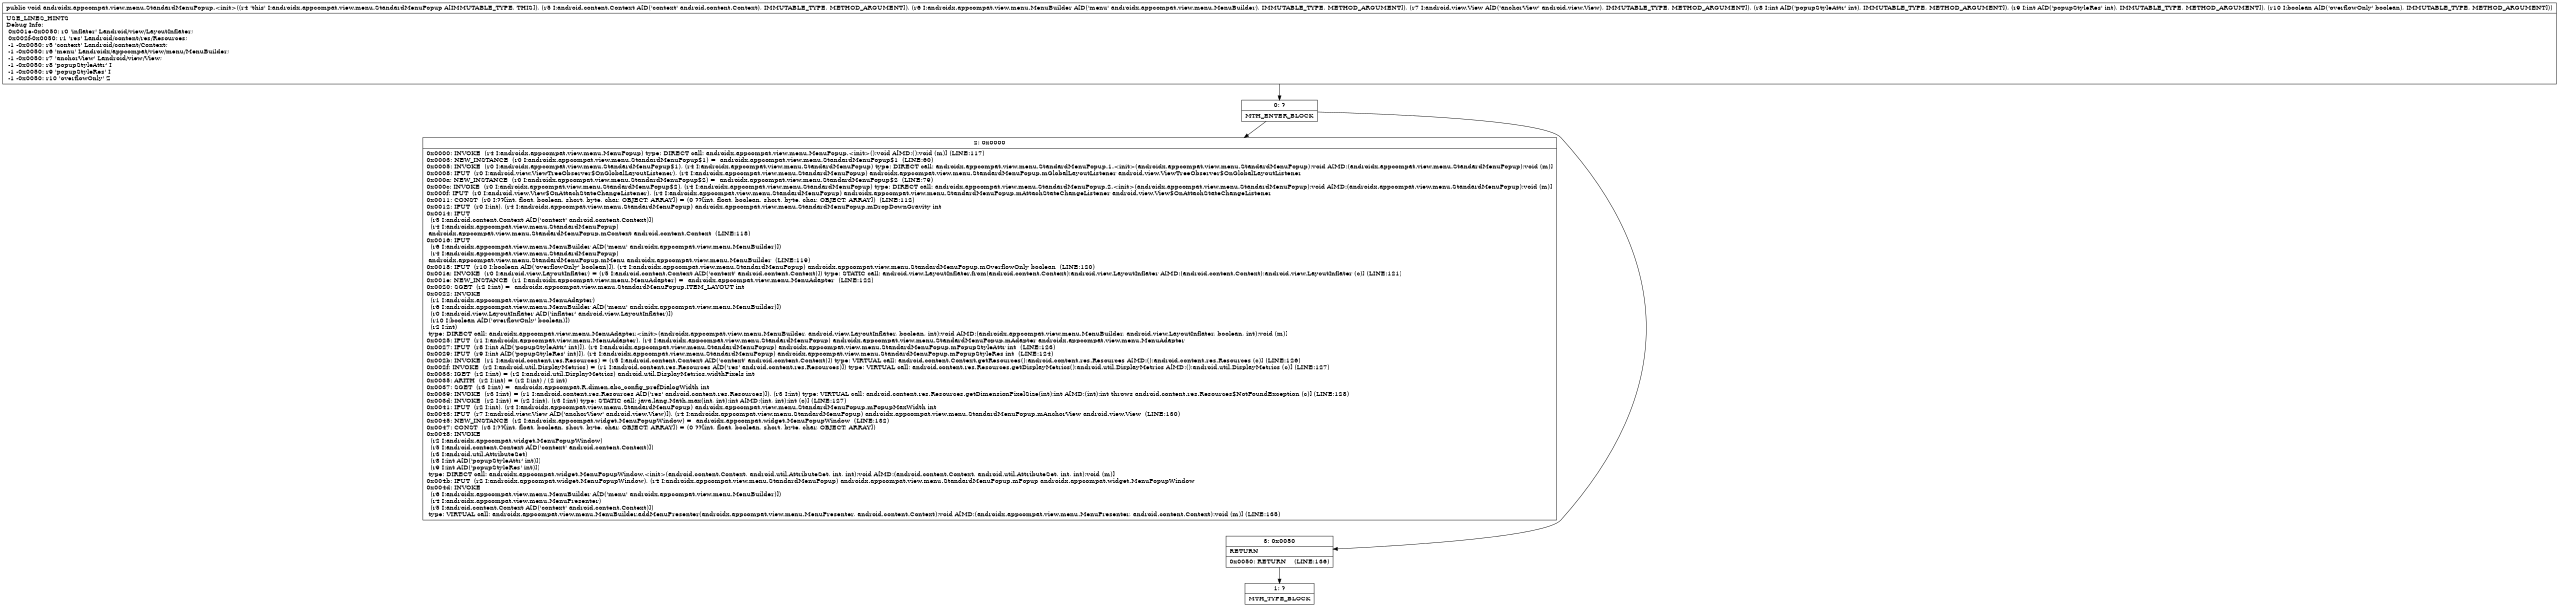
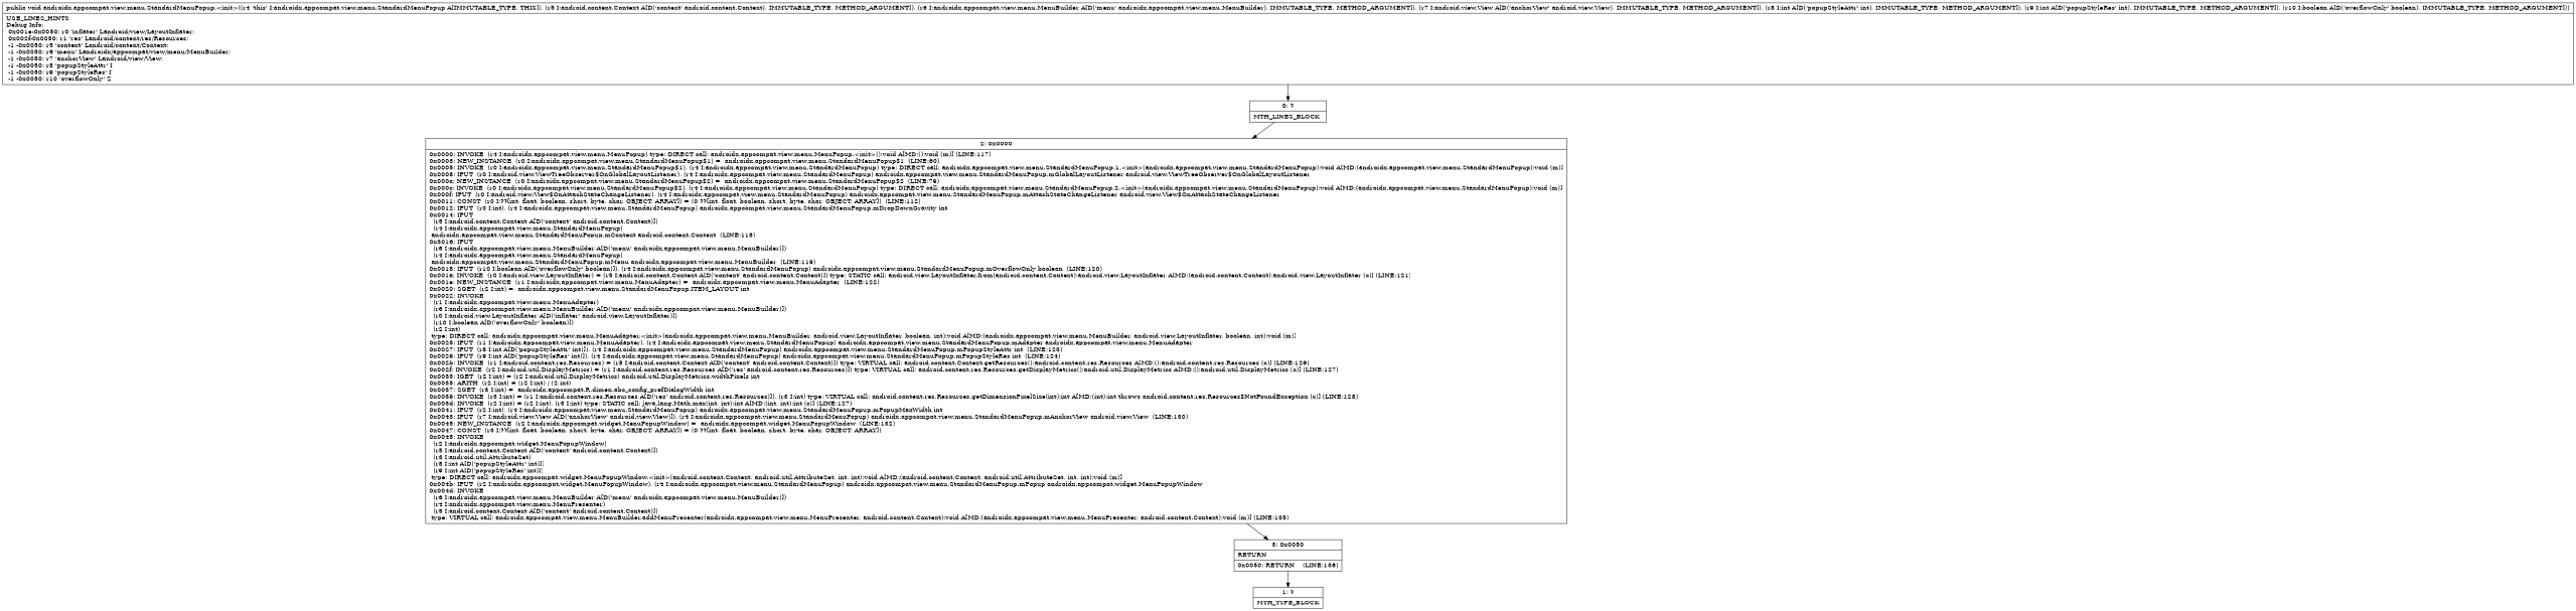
  digraph {
    fontname="DejaVu Serif"
    node [fontname="DejaVu Serif" shape=record]
    edge [fontname="DejaVu Serif"]
-   n1 [label="{0\:\ ?|MTH_ENTER_BLOCK\l}"]
-   n2 [label="{2\:\ 0x0000|0x0000: INVOKE  (r4 I:androidx.appcompat.view.menu.MenuPopup) type: DIRECT call: androidx.appcompat.view.menu.MenuPopup.\<init\>():void A[MD:():void (m)] (LINE:117)\l0x0003: NEW_INSTANCE  (r0 I:androidx.appcompat.view.menu.StandardMenuPopup$1) =  androidx.appcompat.view.menu.StandardMenuPopup$1  (LINE:60)\l0x0005: INVOKE  (r0 I:androidx.appcompat.view.menu.StandardMenuPopup$1), (r4 I:androidx.appcompat.view.menu.StandardMenuPopup) type: DIRECT call: androidx.appcompat.view.menu.StandardMenuPopup.1.\<init\>(androidx.appcompat.view.menu.StandardMenuPopup):void A[MD:(androidx.appcompat.view.menu.StandardMenuPopup):void (m)]\l0x0008: IPUT  (r0 I:android.view.ViewTreeObserver$OnGlobalLayoutListener), (r4 I:androidx.appcompat.view.menu.StandardMenuPopup) androidx.appcompat.view.menu.StandardMenuPopup.mGlobalLayoutListener android.view.ViewTreeObserver$OnGlobalLayoutListener \l0x000a: NEW_INSTANCE  (r0 I:androidx.appcompat.view.menu.StandardMenuPopup$2) =  androidx.appcompat.view.menu.StandardMenuPopup$2  (LINE:79)\l0x000c: INVOKE  (r0 I:androidx.appcompat.view.menu.StandardMenuPopup$2), (r4 I:androidx.appcompat.view.menu.StandardMenuPopup) type: DIRECT call: androidx.appcompat.view.menu.StandardMenuPopup.2.\<init\>(androidx.appcompat.view.menu.StandardMenuPopup):void A[MD:(androidx.appcompat.view.menu.StandardMenuPopup):void (m)]\l0x000f: IPUT  (r0 I:android.view.View$OnAttachStateChangeListener), (r4 I:androidx.appcompat.view.menu.StandardMenuPopup) androidx.appcompat.view.menu.StandardMenuPopup.mAttachStateChangeListener android.view.View$OnAttachStateChangeListener \l0x0011: CONST  (r0 I:??[int, float, boolean, short, byte, char, OBJECT, ARRAY]) = (0 ??[int, float, boolean, short, byte, char, OBJECT, ARRAY])  (LINE:112)\l0x0012: IPUT  (r0 I:int), (r4 I:androidx.appcompat.view.menu.StandardMenuPopup) androidx.appcompat.view.menu.StandardMenuPopup.mDropDownGravity int \l0x0014: IPUT  \l  (r5 I:android.content.Context A[D('context' android.content.Context)])\l  (r4 I:androidx.appcompat.view.menu.StandardMenuPopup)\l androidx.appcompat.view.menu.StandardMenuPopup.mContext android.content.Context  (LINE:118)\l0x0016: IPUT  \l  (r6 I:androidx.appcompat.view.menu.MenuBuilder A[D('menu' androidx.appcompat.view.menu.MenuBuilder)])\l  (r4 I:androidx.appcompat.view.menu.StandardMenuPopup)\l androidx.appcompat.view.menu.StandardMenuPopup.mMenu androidx.appcompat.view.menu.MenuBuilder  (LINE:119)\l0x0018: IPUT  (r10 I:boolean A[D('overflowOnly' boolean)]), (r4 I:androidx.appcompat.view.menu.StandardMenuPopup) androidx.appcompat.view.menu.StandardMenuPopup.mOverflowOnly boolean  (LINE:120)\l0x001a: INVOKE  (r0 I:android.view.LayoutInflater) = (r5 I:android.content.Context A[D('context' android.content.Context)]) type: STATIC call: android.view.LayoutInflater.from(android.content.Context):android.view.LayoutInflater A[MD:(android.content.Context):android.view.LayoutInflater (c)] (LINE:121)\l0x001e: NEW_INSTANCE  (r1 I:androidx.appcompat.view.menu.MenuAdapter) =  androidx.appcompat.view.menu.MenuAdapter  (LINE:122)\l0x0020: SGET  (r2 I:int) =  androidx.appcompat.view.menu.StandardMenuPopup.ITEM_LAYOUT int \l0x0022: INVOKE  \l  (r1 I:androidx.appcompat.view.menu.MenuAdapter)\l  (r6 I:androidx.appcompat.view.menu.MenuBuilder A[D('menu' androidx.appcompat.view.menu.MenuBuilder)])\l  (r0 I:android.view.LayoutInflater A[D('inflater' android.view.LayoutInflater)])\l  (r10 I:boolean A[D('overflowOnly' boolean)])\l  (r2 I:int)\l type: DIRECT call: androidx.appcompat.view.menu.MenuAdapter.\<init\>(androidx.appcompat.view.menu.MenuBuilder, android.view.LayoutInflater, boolean, int):void A[MD:(androidx.appcompat.view.menu.MenuBuilder, android.view.LayoutInflater, boolean, int):void (m)]\l0x0025: IPUT  (r1 I:androidx.appcompat.view.menu.MenuAdapter), (r4 I:androidx.appcompat.view.menu.StandardMenuPopup) androidx.appcompat.view.menu.StandardMenuPopup.mAdapter androidx.appcompat.view.menu.MenuAdapter \l0x0027: IPUT  (r8 I:int A[D('popupStyleAttr' int)]), (r4 I:androidx.appcompat.view.menu.StandardMenuPopup) androidx.appcompat.view.menu.StandardMenuPopup.mPopupStyleAttr int  (LINE:123)\l0x0029: IPUT  (r9 I:int A[D('popupStyleRes' int)]), (r4 I:androidx.appcompat.view.menu.StandardMenuPopup) androidx.appcompat.view.menu.StandardMenuPopup.mPopupStyleRes int  (LINE:124)\l0x002b: INVOKE  (r1 I:android.content.res.Resources) = (r5 I:android.content.Context A[D('context' android.content.Context)]) type: VIRTUAL call: android.content.Context.getResources():android.content.res.Resources A[MD:():android.content.res.Resources (c)] (LINE:126)\l0x002f: INVOKE  (r2 I:android.util.DisplayMetrics) = (r1 I:android.content.res.Resources A[D('res' android.content.res.Resources)]) type: VIRTUAL call: android.content.res.Resources.getDisplayMetrics():android.util.DisplayMetrics A[MD:():android.util.DisplayMetrics (c)] (LINE:127)\l0x0033: IGET  (r2 I:int) = (r2 I:android.util.DisplayMetrics) android.util.DisplayMetrics.widthPixels int \l0x0035: ARITH  (r2 I:int) = (r2 I:int) \/ (2 int) \l0x0037: SGET  (r3 I:int) =  androidx.appcompat.R.dimen.abc_config_prefDialogWidth int \l0x0039: INVOKE  (r3 I:int) = (r1 I:android.content.res.Resources A[D('res' android.content.res.Resources)]), (r3 I:int) type: VIRTUAL call: android.content.res.Resources.getDimensionPixelSize(int):int A[MD:(int):int throws android.content.res.Resources$NotFoundException (c)] (LINE:128)\l0x003d: INVOKE  (r2 I:int) = (r2 I:int), (r3 I:int) type: STATIC call: java.lang.Math.max(int, int):int A[MD:(int, int):int (c)] (LINE:127)\l0x0041: IPUT  (r2 I:int), (r4 I:androidx.appcompat.view.menu.StandardMenuPopup) androidx.appcompat.view.menu.StandardMenuPopup.mPopupMaxWidth int \l0x0043: IPUT  (r7 I:android.view.View A[D('anchorView' android.view.View)]), (r4 I:androidx.appcompat.view.menu.StandardMenuPopup) androidx.appcompat.view.menu.StandardMenuPopup.mAnchorView android.view.View  (LINE:130)\l0x0045: NEW_INSTANCE  (r2 I:androidx.appcompat.widget.MenuPopupWindow) =  androidx.appcompat.widget.MenuPopupWindow  (LINE:132)\l0x0047: CONST  (r3 I:??[int, float, boolean, short, byte, char, OBJECT, ARRAY]) = (0 ??[int, float, boolean, short, byte, char, OBJECT, ARRAY]) \l0x0048: INVOKE  \l  (r2 I:androidx.appcompat.widget.MenuPopupWindow)\l  (r5 I:android.content.Context A[D('context' android.content.Context)])\l  (r3 I:android.util.AttributeSet)\l  (r8 I:int A[D('popupStyleAttr' int)])\l  (r9 I:int A[D('popupStyleRes' int)])\l type: DIRECT call: androidx.appcompat.widget.MenuPopupWindow.\<init\>(android.content.Context, android.util.AttributeSet, int, int):void A[MD:(android.content.Context, android.util.AttributeSet, int, int):void (m)]\l0x004b: IPUT  (r2 I:androidx.appcompat.widget.MenuPopupWindow), (r4 I:androidx.appcompat.view.menu.StandardMenuPopup) androidx.appcompat.view.menu.StandardMenuPopup.mPopup androidx.appcompat.widget.MenuPopupWindow \l0x004d: INVOKE  \l  (r6 I:androidx.appcompat.view.menu.MenuBuilder A[D('menu' androidx.appcompat.view.menu.MenuBuilder)])\l  (r4 I:androidx.appcompat.view.menu.MenuPresenter)\l  (r5 I:android.content.Context A[D('context' android.content.Context)])\l type: VIRTUAL call: androidx.appcompat.view.menu.MenuBuilder.addMenuPresenter(androidx.appcompat.view.menu.MenuPresenter, android.content.Context):void A[MD:(androidx.appcompat.view.menu.MenuPresenter, android.content.Context):void (m)] (LINE:135)\l}"]
+   n1 [label="{0\:\ ?|MTH_LINES_BLOCK\l}"]
+   n2 [label="{2\:\ 0x0000|0x0000: INVOKE  (r4 I:androidx.appcompat.view.menu.MenuPopup) type: DIRECT call: androidx.appcompat.view.menu.MenuPopup.\<init\>():void A[MD:():void (m)] (LINE:117)\l0x0003: NEW_INSTANCE  (r0 I:androidx.appcompat.view.menu.StandardMenuPopup$1) =  androidx.appcompat.view.menu.StandardMenuPopup$1  (LINE:60)\l0x0005: INVOKE  (r0 I:androidx.appcompat.view.menu.StandardMenuPopup$1), (r4 I:androidx.appcompat.view.menu.StandardMenuPopup) type: DIRECT call: androidx.appcompat.view.menu.StandardMenuPopup.1.\<init\>(androidx.appcompat.view.menu.StandardMenuPopup):void A[MD:(androidx.appcompat.view.menu.StandardMenuPopup):void (m)]\l0x0008: IPUT  (r0 I:android.view.ViewTreeObserver$OnGlobalLayoutListener), (r4 I:androidx.appcompat.view.menu.StandardMenuPopup) androidx.appcompat.view.menu.StandardMenuPopup.mGlobalLayoutListener android.view.ViewTreeObserver$OnGlobalLayoutListener \l0x000a: NEW_INSTANCE  (r0 I:androidx.appcompat.view.menu.StandardMenuPopup$2) =  androidx.appcompat.view.menu.StandardMenuPopup$2  (LINE:79)\l0x000c: INVOKE  (r0 I:androidx.appcompat.view.menu.StandardMenuPopup$2), (r4 I:androidx.appcompat.view.menu.StandardMenuPopup) type: DIRECT call: androidx.appcompat.view.menu.StandardMenuPopup.2.\<init\>(androidx.appcompat.view.menu.StandardMenuPopup):void A[MD:(androidx.appcompat.view.menu.StandardMenuPopup):void (m)]\l0x000f: IPUT  (r0 I:android.view.View$OnAttachStateChangeListener), (r4 I:androidx.appcompat.view.menu.StandardMenuPopup) androidx.appcompat.view.menu.StandardMenuPopup.mAttachStateChangeListener android.view.View$OnAttachStateChangeListener \l0x0011: CONST  (r0 I:??[int, float, boolean, short, byte, char, OBJECT, ARRAY]) = (0 ??[int, float, boolean, short, byte, char, OBJECT, ARRAY])  (LINE:112)\l0x0012: IPUT  (r0 I:int), (r4 I:androidx.appcompat.view.menu.StandardMenuPopup) androidx.appcompat.view.menu.StandardMenuPopup.mDropDownGravity int \l0x0014: IPUT  \l  (r5 I:android.content.Context A[D('context' android.content.Context)])\l  (r4 I:androidx.appcompat.view.menu.StandardMenuPopup)\l androidx.appcompat.view.menu.StandardMenuPopup.mContext android.content.Context  (LINE:118)\l0x3016: IPUT  \l  (r6 I:androidx.appcompat.view.menu.MenuBuilder A[D('menu' androidx.appcompat.view.menu.MenuBuilder)])\l  (r4 I:androidx.appcompat.view.menu.StandardMenuPopup)\l androidx.appcompat.view.menu.StandardMenuPopup.mMenu androidx.appcompat.view.menu.MenuBuilder  (LINE:119)\l0x0018: IPUT  (r10 I:boolean A[D('overflowOnly' boolean)]), (r4 I:androidx.appcompat.view.menu.StandardMenuPopup) androidx.appcompat.view.menu.StandardMenuPopup.mOverflowOnly boolean  (LINE:120)\l0x001a: INVOKE  (r0 I:android.view.LayoutInflater) = (r5 I:android.content.Context A[D('context' android.content.Context)]) type: STATIC call: android.view.LayoutInflater.from(android.content.Context):android.view.LayoutInflater A[MD:(android.content.Context):android.view.LayoutInflater (c)] (LINE:121)\l0x001e: NEW_INSTANCE  (r1 I:androidx.appcompat.view.menu.MenuAdapter) =  androidx.appcompat.view.menu.MenuAdapter  (LINE:122)\l0x0020: SGET  (r2 I:int) =  androidx.appcompat.view.menu.StandardMenuPopup.ITEM_LAYOUT int \l0x0022: INVOKE  \l  (r1 I:androidx.appcompat.view.menu.MenuAdapter)\l  (r6 I:androidx.appcompat.view.menu.MenuBuilder A[D('menu' androidx.appcompat.view.menu.MenuBuilder)])\l  (r0 I:android.view.LayoutInflater A[D('inflater' android.view.LayoutInflater)])\l  (r10 I:boolean A[D('overflowOnly' boolean)])\l  (r2 I:int)\l type: DIRECT call: androidx.appcompat.view.menu.MenuAdapter.\<init\>(androidx.appcompat.view.menu.MenuBuilder, android.view.LayoutInflater, boolean, int):void A[MD:(androidx.appcompat.view.menu.MenuBuilder, android.view.LayoutInflater, boolean, int):void (m)]\l0x0025: IPUT  (r1 I:androidx.appcompat.view.menu.MenuAdapter), (r4 I:androidx.appcompat.view.menu.StandardMenuPopup) androidx.appcompat.view.menu.StandardMenuPopup.mAdapter androidx.appcompat.view.menu.MenuAdapter \l0x0027: IPUT  (r8 I:int A[D('popupStyleAttr' int)]), (r4 I:androidx.appcompat.view.menu.StandardMenuPopup) androidx.appcompat.view.menu.StandardMenuPopup.mPopupStyleAttr int  (LINE:123)\l0x0029: IPUT  (r9 I:int A[D('popupStyleRes' int)]), (r4 I:androidx.appcompat.view.menu.StandardMenuPopup) androidx.appcompat.view.menu.StandardMenuPopup.mPopupStyleRes int  (LINE:124)\l0x002b: INVOKE  (r1 I:android.content.res.Resources) = (r5 I:android.content.Context A[D('context' android.content.Context)]) type: VIRTUAL call: android.content.Context.getResources():android.content.res.Resources A[MD:():android.content.res.Resources (c)] (LINE:126)\l0x002f: INVOKE  (r2 I:android.util.DisplayMetrics) = (r1 I:android.content.res.Resources A[D('res' android.content.res.Resources)]) type: VIRTUAL call: android.content.res.Resources.getDisplayMetrics():android.util.DisplayMetrics A[MD:():android.util.DisplayMetrics (c)] (LINE:127)\l0x0033: IGET  (r2 I:int) = (r2 I:android.util.DisplayMetrics) android.util.DisplayMetrics.widthPixels int \l0x0035: ARITH  (r2 I:int) = (r2 I:int) \/ (2 int) \l0x0037: SGET  (r3 I:int) =  androidx.appcompat.R.dimen.abc_config_prefDialogWidth int \l0x0039: INVOKE  (r3 I:int) = (r1 I:android.content.res.Resources A[D('res' android.content.res.Resources)]), (r3 I:int) type: VIRTUAL call: android.content.res.Resources.getDimensionPixelSize(int):int A[MD:(int):int throws android.content.res.Resources$NotFoundException (c)] (LINE:128)\l0x003d: INVOKE  (r2 I:int) = (r2 I:int), (r3 I:int) type: STATIC call: java.lang.Math.max(int, int):int A[MD:(int, int):int (c)] (LINE:127)\l0x0041: IPUT  (r2 I:int), (r4 I:androidx.appcompat.view.menu.StandardMenuPopup) androidx.appcompat.view.menu.StandardMenuPopup.mPopupMaxWidth int \l0x0043: IPUT  (r7 I:android.view.View A[D('anchorView' android.view.View)]), (r4 I:androidx.appcompat.view.menu.StandardMenuPopup) androidx.appcompat.view.menu.StandardMenuPopup.mAnchorView android.view.View  (LINE:130)\l0x0045: NEW_INSTANCE  (r2 I:androidx.appcompat.widget.MenuPopupWindow) =  androidx.appcompat.widget.MenuPopupWindow  (LINE:132)\l0x0047: CONST  (r3 I:??[int, float, boolean, short, byte, char, OBJECT, ARRAY]) = (0 ??[int, float, boolean, short, byte, char, OBJECT, ARRAY]) \l0x0048: INVOKE  \l  (r2 I:androidx.appcompat.widget.MenuPopupWindow)\l  (r5 I:android.content.Context A[D('context' android.content.Context)])\l  (r3 I:android.util.AttributeSet)\l  (r8 I:int A[D('popupStyleAttr' int)])\l  (r9 I:int A[D('popupStyleRes' int)])\l type: DIRECT call: androidx.appcompat.widget.MenuPopupWindow.\<init\>(android.content.Context, android.util.AttributeSet, int, int):void A[MD:(android.content.Context, android.util.AttributeSet, int, int):void (m)]\l0x004b: IPUT  (r2 I:androidx.appcompat.widget.MenuPopupWindow), (r4 I:androidx.appcompat.view.menu.StandardMenuPopup) androidx.appcompat.view.menu.StandardMenuPopup.mPopup androidx.appcompat.widget.MenuPopupWindow \l0x004d: INVOKE  \l  (r6 I:androidx.appcompat.view.menu.MenuBuilder A[D('menu' androidx.appcompat.view.menu.MenuBuilder)])\l  (r4 I:androidx.appcompat.view.menu.MenuPresenter)\l  (r5 I:android.content.Context A[D('context' android.content.Context)])\l type: VIRTUAL call: androidx.appcompat.view.menu.MenuBuilder.addMenuPresenter(androidx.appcompat.view.menu.MenuPresenter, android.content.Context):void A[MD:(androidx.appcompat.view.menu.MenuPresenter, android.content.Context):void (m)] (LINE:135)\l}"]
    n3 [label="{3\:\ 0x0050|RETURN\l|0x0050: RETURN    (LINE:136)\l}"]
    n4 [label="{1\:\ ?|MTH_TYPE_BLOCK\l}"]
    n5 [label="{public void androidx.appcompat.view.menu.StandardMenuPopup.\<init\>((r4 'this' I:androidx.appcompat.view.menu.StandardMenuPopup A[IMMUTABLE_TYPE, THIS]), (r5 I:android.content.Context A[D('context' android.content.Context), IMMUTABLE_TYPE, METHOD_ARGUMENT]), (r6 I:androidx.appcompat.view.menu.MenuBuilder A[D('menu' androidx.appcompat.view.menu.MenuBuilder), IMMUTABLE_TYPE, METHOD_ARGUMENT]), (r7 I:android.view.View A[D('anchorView' android.view.View), IMMUTABLE_TYPE, METHOD_ARGUMENT]), (r8 I:int A[D('popupStyleAttr' int), IMMUTABLE_TYPE, METHOD_ARGUMENT]), (r9 I:int A[D('popupStyleRes' int), IMMUTABLE_TYPE, METHOD_ARGUMENT]), (r10 I:boolean A[D('overflowOnly' boolean), IMMUTABLE_TYPE, METHOD_ARGUMENT]))  | USE_LINES_HINTS\lDebug Info:\l  0x001e\-0x0050: r0 'inflater' Landroid\/view\/LayoutInflater;\l  0x002f\-0x0050: r1 'res' Landroid\/content\/res\/Resources;\l  \-1 \-0x0050: r5 'context' Landroid\/content\/Context;\l  \-1 \-0x0050: r6 'menu' Landroidx\/appcompat\/view\/menu\/MenuBuilder;\l  \-1 \-0x0050: r7 'anchorView' Landroid\/view\/View;\l  \-1 \-0x0050: r8 'popupStyleAttr' I\l  \-1 \-0x0050: r9 'popupStyleRes' I\l  \-1 \-0x0050: r10 'overflowOnly' Z\l}"]
    n1 -> n2
-   n1 -> n3
+   n2 -> n3
    n3 -> n4
    n5 -> n1
  }
